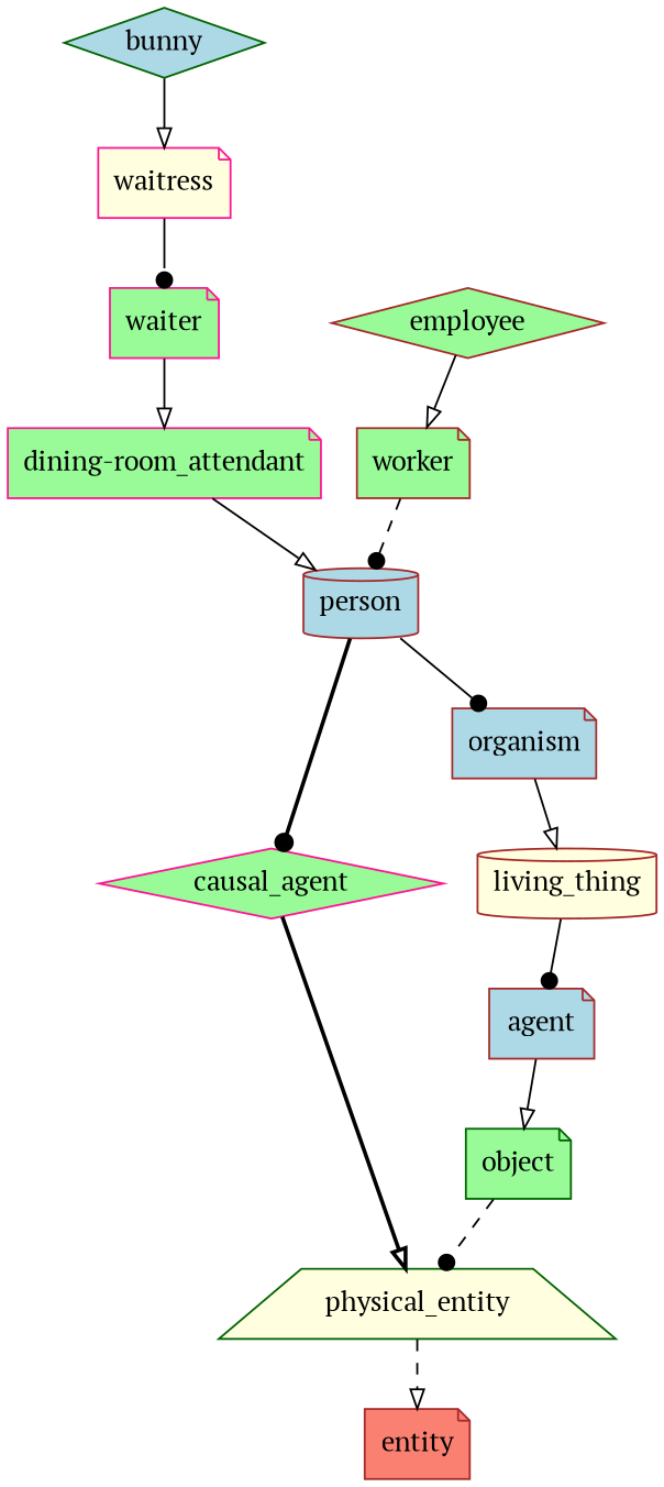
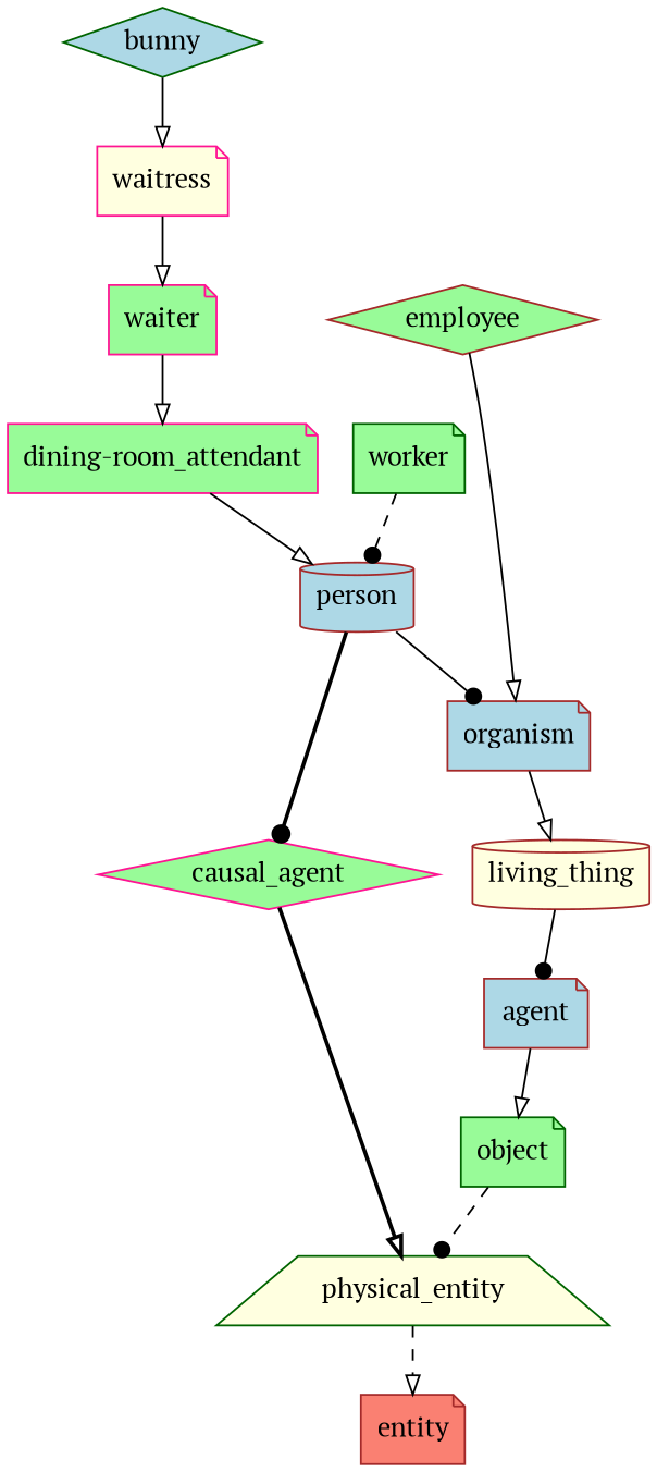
  digraph {
    fontname="PT Serif"
    node [color=brown fillcolor=palegreen fontname="PT Serif" shape=note style=filled]
    edge [arrowhead=onormal fontname="PT Serif" style=solid]
    bunny [color=darkgreen fillcolor=lightblue shape=diamond]
    waitress [color=deeppink fillcolor=lightyellow]
    waiter [color=deeppink]
    "dining-room_attendant" [color=deeppink]
    person [fillcolor=lightblue shape=cylinder]
    employee [shape=diamond]
-   worker
+   worker [color=darkgreen]
    causal_agent [color=deeppink shape=diamond]
    organism [fillcolor=lightblue]
    physical_entity [color=darkgreen fillcolor=lightyellow shape=trapezium]
    living_thing [fillcolor=lightyellow shape=cylinder]
    entity [fillcolor=salmon]
    n13 [fillcolor=lightblue label=agent]
    object [color=darkgreen]
    bunny -> waitress
-   waitress -> waiter [arrowhead=dot]
+   waitress -> waiter
    waiter -> "dining-room_attendant"
    "dining-room_attendant" -> person
    person -> causal_agent [arrowhead=dot style=bold]
    person -> organism [arrowhead=dot]
-   employee -> worker
+   employee -> organism
    worker -> person [arrowhead=dot style=dashed]
    causal_agent -> physical_entity [style=bold]
    organism -> living_thing
    physical_entity -> entity [style=dashed]
    living_thing -> n13 [arrowhead=dot]
    n13 -> object
    object -> physical_entity [arrowhead=dot style=dashed]
  }
